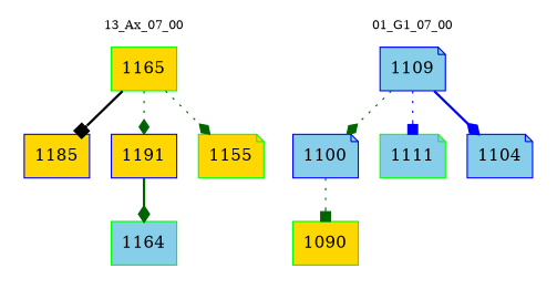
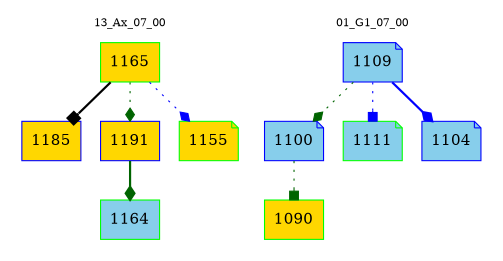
  digraph {
    node [color=green fillcolor=gold shape=box style=filled]
    edge [arrowhead=diamond color=darkgreen style=dotted]
    n1 [label=1165]
    n2 [color=blue label=1185]
    n3 [color=blue label=1191]
    n4 [label=1155 shape=note]
    n5 [fillcolor=skyblue label=1164]
    n6 [color=blue fillcolor=skyblue label=1109 shape=note]
    n7 [color=blue fillcolor=skyblue label=1100 shape=note]
    n8 [fillcolor=skyblue label=1111 shape=note]
    n9 [color=blue fillcolor=skyblue label=1104 shape=note]
    n10 [label=1090]
    subgraph cluster_1 {
      color=white
      fontsize=10
      label="13_Ax_07_00"
      n1
      n2
      n3
      n4
      n5
    }
    subgraph cluster_2 {
      color=white
      fontsize=10
      label="01_G1_07_00"
      n6
      n7
      n8
      n9
      n10
    }
    n1 -> n2 [arrowhead=box color=black style=bold]
    n1 -> n3
-   n1 -> n4
+   n1 -> n4 [color=blue]
    n3 -> n5 [style=bold]
    n6 -> n7
    n6 -> n8 [arrowhead=box color=blue]
    n6 -> n9 [color=blue style=bold]
    n7 -> n10 [arrowhead=box]
  }
